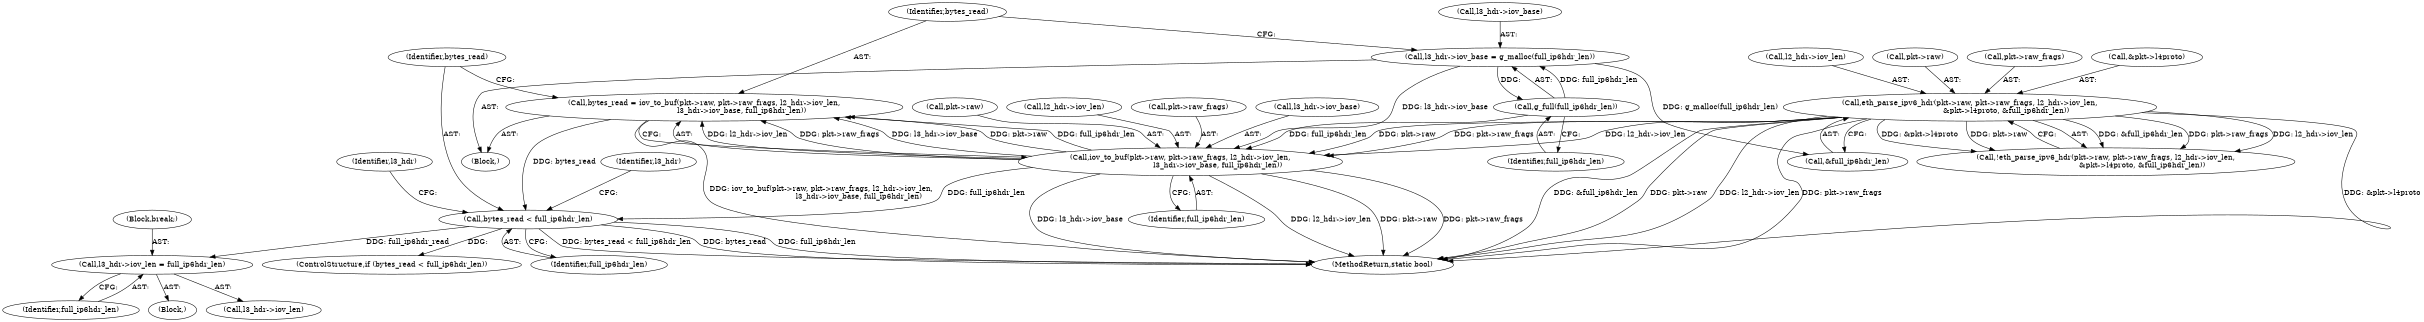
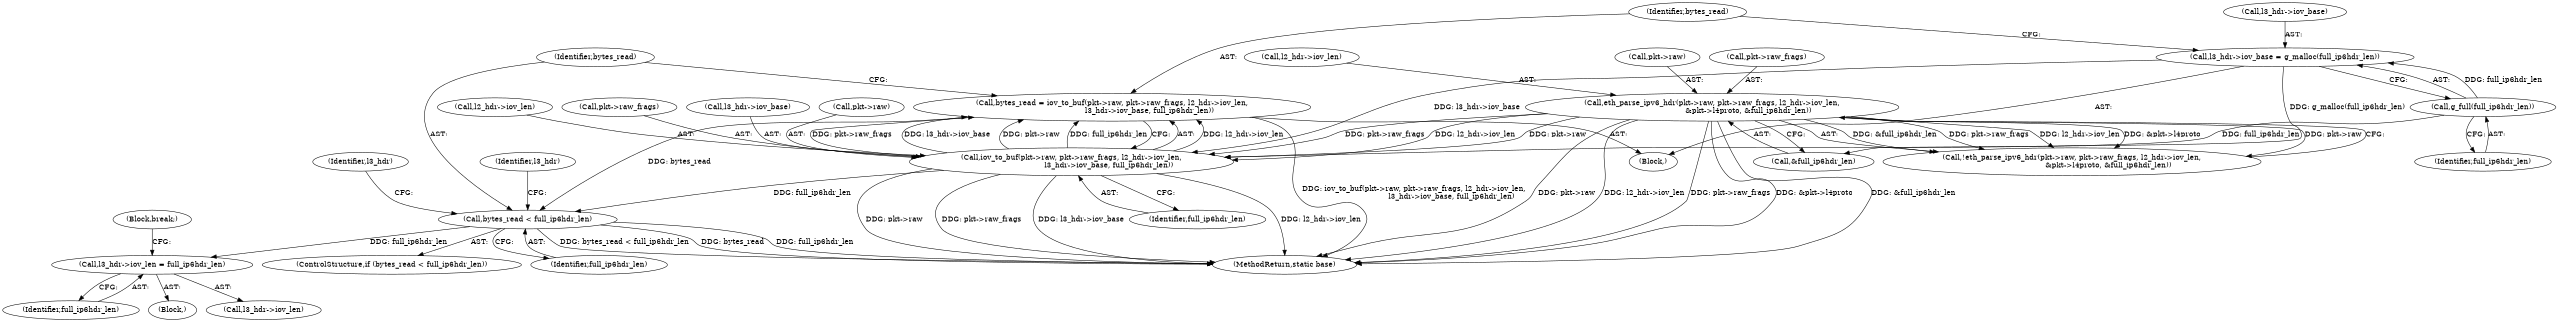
  digraph {
    n1 [label="(Call,bytes_read < full_ip6hdr_len)"]
    n2 [label="(Call,l3_hdr->iov_len = full_ip6hdr_len)"]
    n3 [label="(ControlStructure,if (bytes_read < full_ip6hdr_len))"]
    n4 [label="(Identifier,full_ip6hdr_len)"]
-   n5 [label="(MethodReturn,static bool)"]
+   n5 [label="(MethodReturn,static base)"]
    n6 [label="(Identifier,full_ip6hdr_len)"]
    n7 [label="(Block,)"]
    n8 [label="(Call,l3_hdr->iov_len)"]
    n9 [label="(Call,bytes_read = iov_to_buf(pkt->raw, pkt->raw_frags, l2_hdr->iov_len,\n                                l3_hdr->iov_base, full_ip6hdr_len))"]
    n10 [label="(Call,iov_to_buf(pkt->raw, pkt->raw_frags, l2_hdr->iov_len,\n                                l3_hdr->iov_base, full_ip6hdr_len))"]
    n11 [label="(Block,)"]
    n12 [label="(Identifier,full_ip6hdr_len)"]
    n13 [label="(Call,eth_parse_ipv6_hdr(pkt->raw, pkt->raw_frags, l2_hdr->iov_len,\n                               &pkt->l4proto, &full_ip6hdr_len))"]
    n14 [label="(Call,&full_ip6hdr_len)"]
    n15 [label="(Call,!eth_parse_ipv6_hdr(pkt->raw, pkt->raw_frags, l2_hdr->iov_len,\n                               &pkt->l4proto, &full_ip6hdr_len))"]
    n16 [label="(Call,l3_hdr->iov_base = g_malloc(full_ip6hdr_len))"]
    n17 [label="(Call,g_full(full_ip6hdr_len))"]
    n18 [label="(Identifier,full_ip6hdr_len)"]
    n19 [label="(Call,pkt->raw)"]
    n20 [label="(Call,l2_hdr->iov_len)"]
    n21 [label="(Identifier,bytes_read)"]
-   n22 [label="(Call,&pkt->l4proto)"]
    n23 [label="(Identifier,l3_hdr)"]
    n24 [label="(Call,l2_hdr->iov_len)"]
    n25 [label="(Call,pkt->raw)"]
    n26 [label="(Block,break;)"]
    n27 [label="(Identifier,bytes_read)"]
    n28 [label="(Call,pkt->raw_frags)"]
    n29 [label="(Call,l3_hdr->iov_base)"]
    n30 [label="(Call,pkt->raw_frags)"]
    n31 [label="(Identifier,l3_hdr)"]
    n32 [label="(Call,l3_hdr->iov_base)"]
-   n1 -> n2 [label="DDG: full_ip6hdr_read"]
-   n1 -> n3 [label="DDG: "]
+   n1 -> n2 [label="DDG: full_ip6hdr_len"]
+   n1 -> n3 [label="AST: "]
    n1 -> n4 [label="CFG: "]
    n1 -> n5 [label="DDG: bytes_read < full_ip6hdr_len"]
    n1 -> n5 [label="DDG: bytes_read"]
    n1 -> n5 [label="DDG: full_ip6hdr_len"]
    n2 -> n6 [label="CFG: "]
    n2 -> n7 [label="AST: "]
    n2 -> n8 [label="AST: "]
    n4 -> n1 [label="AST: "]
    n6 -> n2 [label="AST: "]
    n9 -> n1 [label="DDG: bytes_read"]
    n9 -> n5 [label="DDG: iov_to_buf(pkt->raw, pkt->raw_frags, l2_hdr->iov_len,\n                                l3_hdr->iov_base, full_ip6hdr_len)"]
    n9 -> n10 [label="CFG: "]
    n9 -> n11 [label="AST: "]
    n10 -> n1 [label="DDG: full_ip6hdr_len"]
    n10 -> n5 [label="DDG: l2_hdr->iov_len"]
    n10 -> n5 [label="DDG: pkt->raw"]
    n10 -> n5 [label="DDG: pkt->raw_frags"]
    n10 -> n5 [label="DDG: l3_hdr->iov_base"]
    n10 -> n9 [label="AST: "]
    n10 -> n9 [label="DDG: l2_hdr->iov_len"]
    n10 -> n9 [label="DDG: pkt->raw_frags"]
    n10 -> n9 [label="DDG: l3_hdr->iov_base"]
    n10 -> n9 [label="DDG: pkt->raw"]
    n10 -> n9 [label="DDG: full_ip6hdr_len"]
    n10 -> n12 [label="CFG: "]
    n12 -> n10 [label="AST: "]
    n13 -> n5 [label="DDG: &full_ip6hdr_len"]
    n13 -> n5 [label="DDG: pkt->raw"]
    n13 -> n5 [label="DDG: l2_hdr->iov_len"]
    n13 -> n5 [label="DDG: pkt->raw_frags"]
    n13 -> n5 [label="DDG: &pkt->l4proto"]
    n13 -> n10 [label="DDG: pkt->raw"]
    n13 -> n10 [label="DDG: pkt->raw_frags"]
    n13 -> n10 [label="DDG: l2_hdr->iov_len"]
    n13 -> n14 [label="CFG: "]
    n13 -> n15 [label="AST: "]
    n13 -> n15 [label="DDG: &full_ip6hdr_len"]
    n13 -> n15 [label="DDG: pkt->raw_frags"]
    n13 -> n15 [label="DDG: l2_hdr->iov_len"]
    n13 -> n15 [label="DDG: &pkt->l4proto"]
    n13 -> n15 [label="DDG: pkt->raw"]
    n14 -> n13 [label="AST: "]
    n15 -> n13 [label="CFG: "]
    n16 -> n10 [label="DDG: l3_hdr->iov_base"]
    n16 -> n11 [label="AST: "]
    n16 -> n14 [label="DDG: g_malloc(full_ip6hdr_len)"]
-   n16 -> n17 [label="DDG: "]
+   n16 -> n17 [label="CFG: "]
    n17 -> n10 [label="DDG: full_ip6hdr_len"]
    n17 -> n16 [label="AST: "]
    n17 -> n16 [label="DDG: full_ip6hdr_len"]
    n17 -> n18 [label="CFG: "]
    n18 -> n17 [label="AST: "]
    n19 -> n10 [label="AST: "]
    n20 -> n10 [label="AST: "]
    n21 -> n1 [label="AST: "]
    n21 -> n9 [label="CFG: "]
-   n22 -> n13 [label="AST: "]
    n23 -> n1 [label="CFG: "]
    n24 -> n13 [label="AST: "]
    n25 -> n13 [label="AST: "]
-   n26 -> n2 [label="AST: "]
+   n26 -> n2 [label="CFG: "]
    n27 -> n9 [label="AST: "]
    n27 -> n16 [label="CFG: "]
    n28 -> n13 [label="AST: "]
    n29 -> n16 [label="AST: "]
    n30 -> n10 [label="AST: "]
    n31 -> n1 [label="CFG: "]
    n32 -> n10 [label="AST: "]
  }
